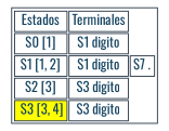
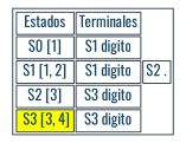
  digraph {
    fontname=Oswald
-   n1 [color="#283747" fontcolor="#154360" label=<     <table border='1' cellborder='1'>    <tr>       <td>Estados</td>       <td>Terminales</td>    </tr><tr><td>S0 [1]</td><td>S1 digito</td></tr><tr><td>S1 [1, 2]</td><td>S1 digito</td><td>S7 .</td></tr><tr><td>S2 [3]</td><td>S3 digito</td></tr><tr><td bgcolor="yellow"> S3 [3, 4]</td><td>S3 digito</td></tr></table>     > shape=plaintext fontname=Oswald]
+   n1 [color="#283747" fontcolor="#154360" label=<     <table border='1' cellborder='1'>    <tr>       <td>Estados</td>       <td>Terminales</td>    </tr><tr><td>S0 [1]</td><td>S1 digito</td></tr><tr><td>S1 [1, 2]</td><td>S1 digito</td><td>S2 .</td></tr><tr><td>S2 [3]</td><td>S3 digito</td></tr><tr><td bgcolor="yellow"> S3 [3, 4]</td><td>S3 digito</td></tr></table>     > shape=plaintext fontname=Oswald]
  }
